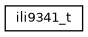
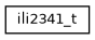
  digraph {
    rankdir=LR
-   n1 [color=black fillcolor=white fontname=Helvetica fontsize=10 height=0.2 label=ili9341_t shape=record style=filled width=0.4]
+   n1 [color=black fillcolor=white fontname=Helvetica fontsize=10 height=0.2 label=ili2341_t shape=record style=filled width=0.4]
  }
